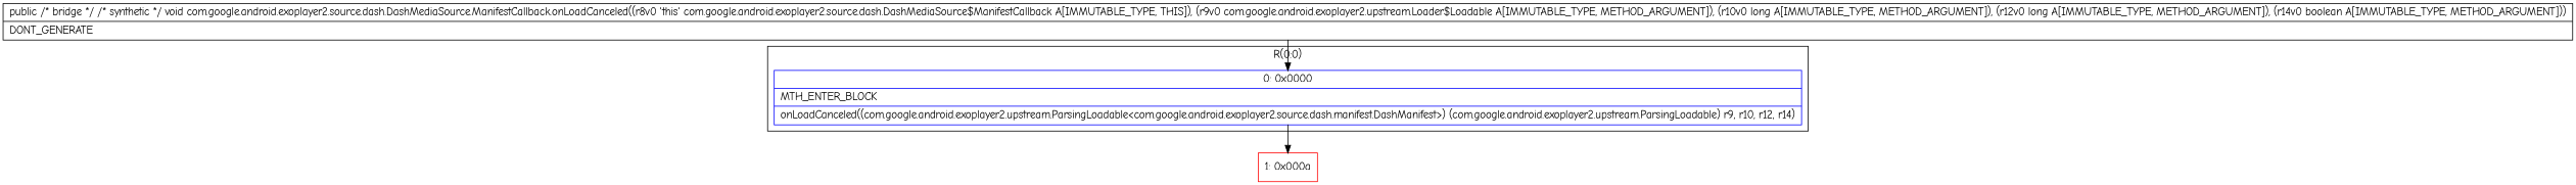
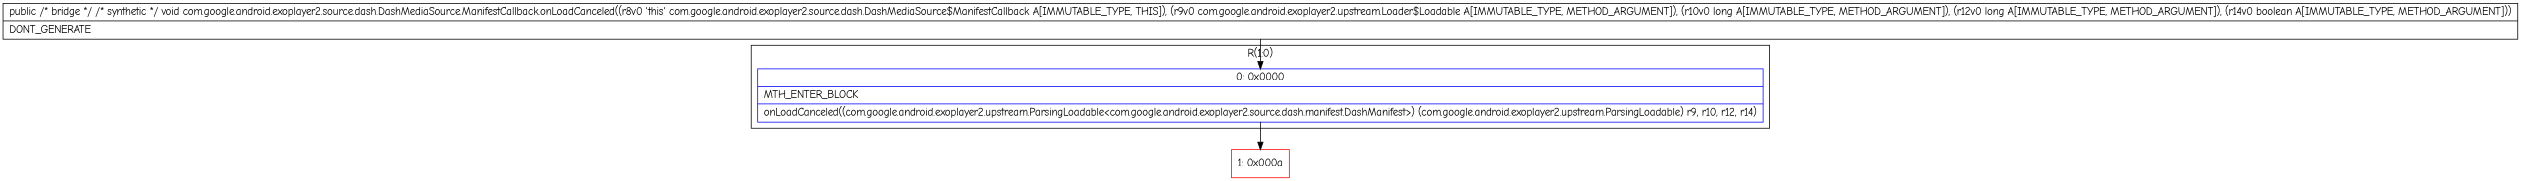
  digraph {
    fontname="Comic Neue"
    node [shape=record fontname="Comic Neue"]
    edge [fontname="Comic Neue"]
    n1 [color=blue label="{0\:\ 0x0000|MTH_ENTER_BLOCK\l|onLoadCanceled((com.google.android.exoplayer2.upstream.ParsingLoadable\<com.google.android.exoplayer2.source.dash.manifest.DashManifest\>) (com.google.android.exoplayer2.upstream.ParsingLoadable) r9, r10, r12, r14)\l}"]
    n2 [color=red label="{1\:\ 0x000a}"]
    n3 [label="{public \/* bridge *\/ \/* synthetic *\/ void com.google.android.exoplayer2.source.dash.DashMediaSource.ManifestCallback.onLoadCanceled((r8v0 'this' com.google.android.exoplayer2.source.dash.DashMediaSource$ManifestCallback A[IMMUTABLE_TYPE, THIS]), (r9v0 com.google.android.exoplayer2.upstream.Loader$Loadable A[IMMUTABLE_TYPE, METHOD_ARGUMENT]), (r10v0 long A[IMMUTABLE_TYPE, METHOD_ARGUMENT]), (r12v0 long A[IMMUTABLE_TYPE, METHOD_ARGUMENT]), (r14v0 boolean A[IMMUTABLE_TYPE, METHOD_ARGUMENT]))  | DONT_GENERATE\l}"]
    subgraph cluster_1 {
-     label="R(0:0)"
+     label="R(1:0)"
      n1
    }
    n1 -> n2
    n3 -> n1
  }
